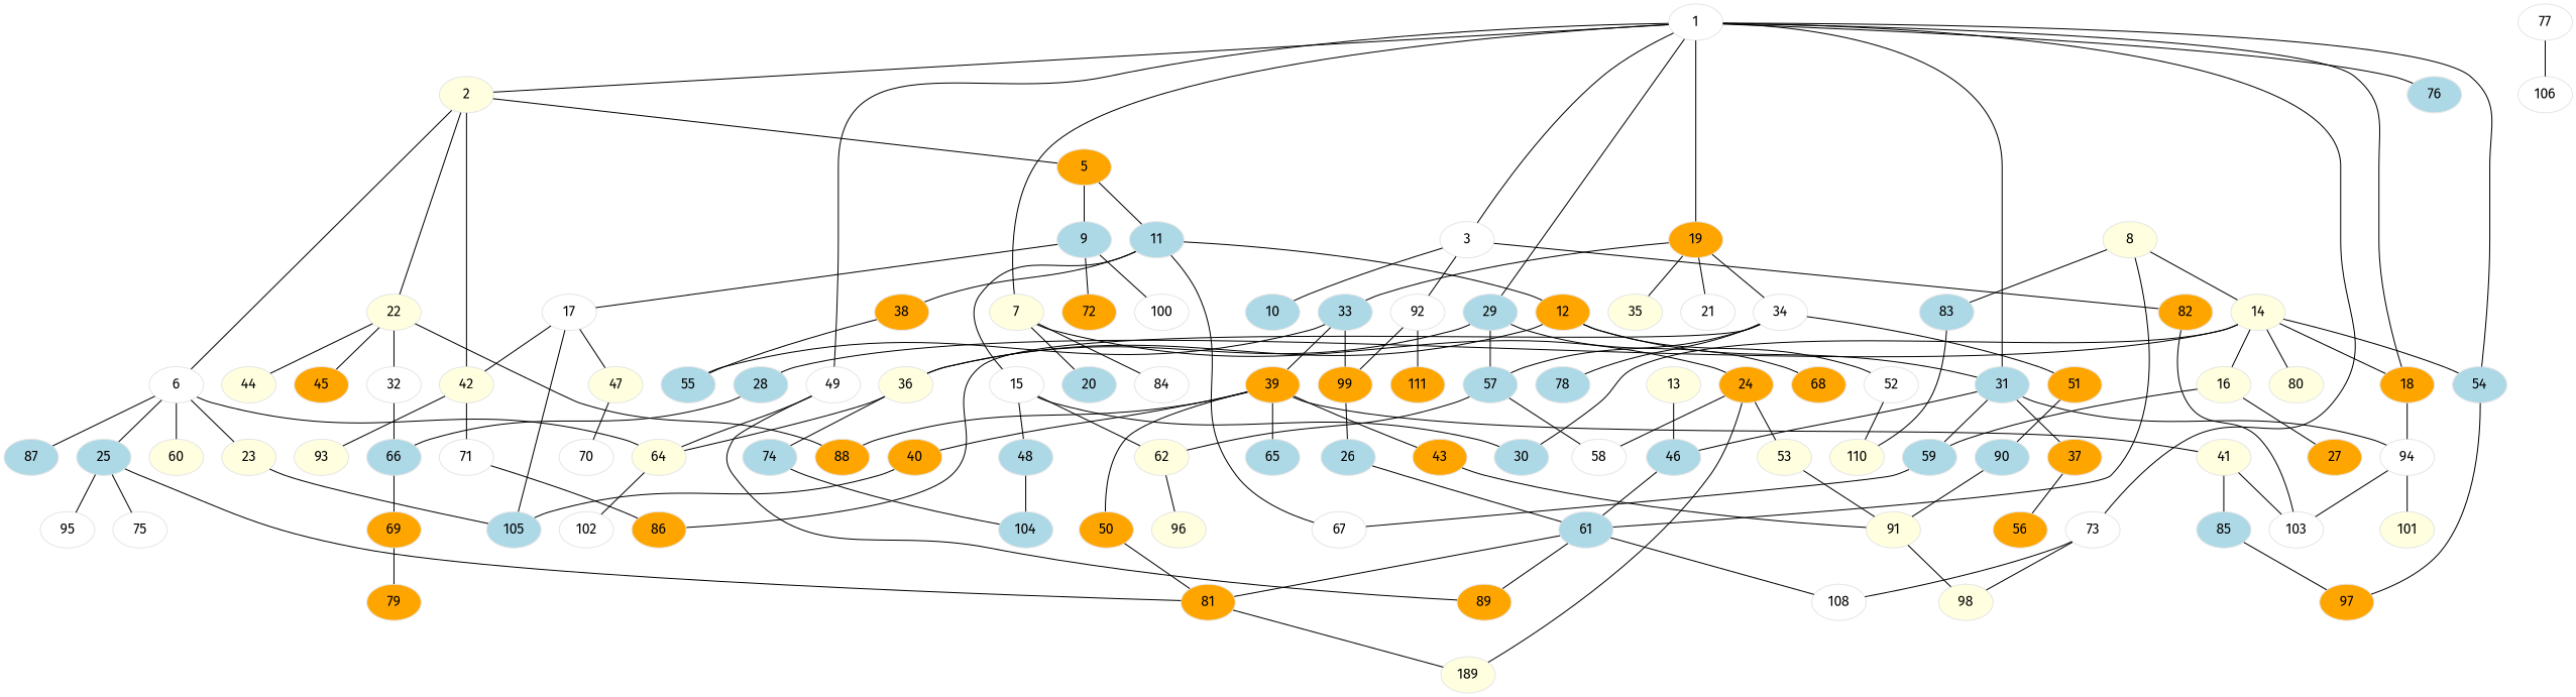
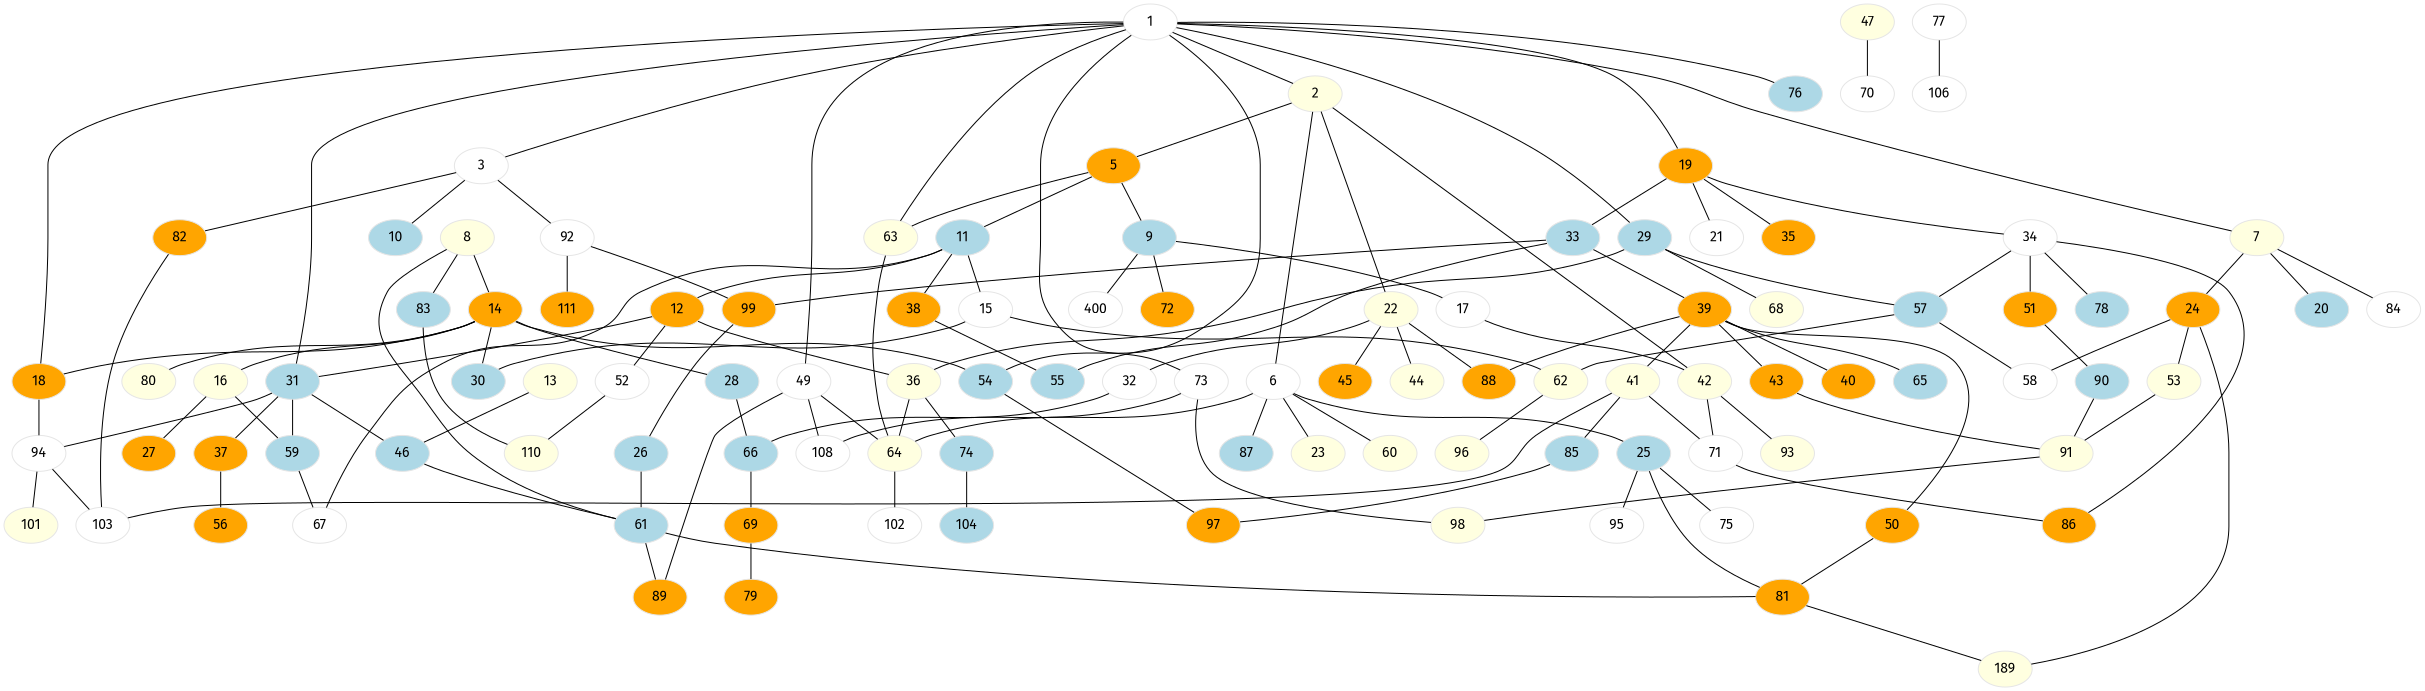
  graph {
    fontname="Fira Sans"
    node [color=gray90 fillcolor=lightblue fontname="Fira Sans" style=filled]
    edge [fontname="Fira Sans"]
    1 [fillcolor=white]
    2 [fillcolor=lightyellow]
    3 [fillcolor=white]
    7 [fillcolor=lightyellow]
    19 [fillcolor=orange]
    29
    31
    49 [fillcolor=white]
    54
+   63 [fillcolor=lightyellow]
    73 [fillcolor=white]
    76
    18 [fillcolor=orange]
    5 [fillcolor=orange]
    6 [fillcolor=white]
    22 [fillcolor=lightyellow]
    42 [fillcolor=lightyellow]
    82 [fillcolor=orange]
    10
    92 [fillcolor=white]
    20
    24 [fillcolor=orange]
    84 [fillcolor=white]
    21 [fillcolor=white]
    33
    34 [fillcolor=white]
-   35 [fillcolor=lightyellow]
+   35 [fillcolor=orange]
    36 [fillcolor=lightyellow]
    57
-   68 [fillcolor=orange]
+   68 [fillcolor=lightyellow]
    46
    59
    94 [fillcolor=white]
    37 [fillcolor=orange]
    64 [fillcolor=lightyellow]
    89 [fillcolor=orange]
    108 [fillcolor=white]
    97 [fillcolor=orange]
    98 [fillcolor=lightyellow]
    103 [fillcolor=white]
    9
    11
    23 [fillcolor=lightyellow]
    25
    60 [fillcolor=lightyellow]
    87
    32 [fillcolor=white]
    44 [fillcolor=lightyellow]
    45 [fillcolor=orange]
    88 [fillcolor=orange]
    71 [fillcolor=white]
    93 [fillcolor=lightyellow]
    99 [fillcolor=orange]
    111 [fillcolor=orange]
    8 [fillcolor=lightyellow]
-   14 [fillcolor=lightyellow]
+   14 [fillcolor=orange]
    61
    83
    13 [fillcolor=lightyellow]
    17 [fillcolor=white]
    72 [fillcolor=orange]
-   100 [fillcolor=white]
+   100 [fillcolor=white label=400]
    12 [fillcolor=orange]
    15 [fillcolor=white]
    38 [fillcolor=orange]
    67 [fillcolor=white]
-   105
    75 [fillcolor=white]
    81 [fillcolor=orange]
    95 [fillcolor=white]
    102 [fillcolor=white]
    53 [fillcolor=lightyellow]
    58 [fillcolor=white]
    n74 [fillcolor=lightyellow label=189]
    16 [fillcolor=lightyellow]
    28
    30
    80 [fillcolor=lightyellow]
    110 [fillcolor=lightyellow]
    47 [fillcolor=lightyellow]
    52 [fillcolor=white]
-   48
    62 [fillcolor=lightyellow]
    55
    74
    27 [fillcolor=orange]
    66
    104
    96 [fillcolor=lightyellow]
    70 [fillcolor=white]
    101 [fillcolor=lightyellow]
    39 [fillcolor=orange]
    51 [fillcolor=orange]
    78
    86 [fillcolor=orange]
    26
    91 [fillcolor=lightyellow]
    69 [fillcolor=orange]
    56 [fillcolor=orange]
    40 [fillcolor=orange]
    41 [fillcolor=lightyellow]
    43 [fillcolor=orange]
    50 [fillcolor=orange]
    65
    90
    85
    79 [fillcolor=orange]
    77 [fillcolor=white]
    106 [fillcolor=white]
    1 -- 2
    1 -- 3
    1 -- 7
    1 -- 19
    1 -- 29
    1 -- 31
    1 -- 49
    1 -- 54
+   1 -- 63
    1 -- 73
    1 -- 76
    1 -- 18
    2 -- 5
    2 -- 6
    2 -- 22
    2 -- 42
    3 -- 82
    3 -- 10
    3 -- 92
    7 -- 20
    7 -- 24
    7 -- 84
    19 -- 21
    19 -- 33
    19 -- 34
    19 -- 35
    29 -- 36
    29 -- 57
    29 -- 68
    31 -- 46
    31 -- 59
    31 -- 94
    31 -- 37
    49 -- 64
    49 -- 89
-   61 -- 108
+   49 -- 108
    54 -- 97
+   63 -- 64
    73 -- 108
    73 -- 98
    18 -- 94
+   5 -- 63
    5 -- 9
    5 -- 11
    6 -- 64
    6 -- 23
    6 -- 25
    6 -- 60
    6 -- 87
    22 -- 32
    22 -- 44
    22 -- 45
    22 -- 88
    42 -- 71
    42 -- 93
    82 -- 103
    92 -- 99
    92 -- 111
    24 -- 53
    24 -- 58
    24 -- n74
    33 -- 99
    33 -- 55
    33 -- 39
    34 -- 57
    34 -- 51
    34 -- 78
    34 -- 86
    36 -- 64
    36 -- 74
    57 -- 58
    57 -- 62
    46 -- 61
    59 -- 67
    94 -- 103
    94 -- 101
    37 -- 56
    64 -- 102
    9 -- 17
    9 -- 72
    9 -- 100
    11 -- 12
    11 -- 15
    11 -- 38
    11 -- 67
-   23 -- 105
    25 -- 75
    25 -- 81
    25 -- 95
    32 -- 66
    71 -- 86
    99 -- 26
    8 -- 14
    8 -- 61
    8 -- 83
    14 -- 54
    14 -- 18
    14 -- 16
    14 -- 28
    14 -- 30
    14 -- 80
    61 -- 89
    61 -- 81
    83 -- 110
    13 -- 46
    17 -- 42
-   17 -- 105
-   17 -- 47
    12 -- 31
    12 -- 36
    12 -- 52
    15 -- 30
-   15 -- 48
    15 -- 62
    38 -- 55
    81 -- n74
    53 -- 91
    16 -- 59
    16 -- 27
    28 -- 66
    47 -- 70
    52 -- 110
-   48 -- 104
    62 -- 96
    74 -- 104
    66 -- 69
    39 -- 88
    39 -- 40
    39 -- 41
    39 -- 43
    39 -- 50
    39 -- 65
    51 -- 90
    26 -- 61
    91 -- 98
    69 -- 79
-   40 -- 105
    41 -- 103
+   41 -- 71
    41 -- 85
    43 -- 91
    50 -- 81
    90 -- 91
    85 -- 97
    77 -- 106
  }
